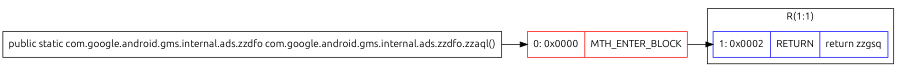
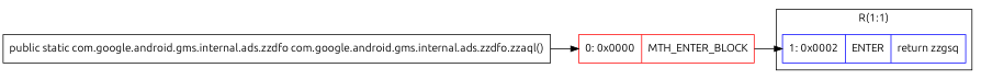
  digraph {
    rankdir=LR
    fontname=Ubuntu
    node [shape=record fontname=Ubuntu]
    edge [fontname=Ubuntu]
-   n1 [color=blue label="{1\:\ 0x0002|RETURN\l|return zzgsq\l}"]
+   n1 [color=blue label="{1\:\ 0x0002|ENTER\l|return zzgsq\l}"]
    n2 [color=red label="{0\:\ 0x0000|MTH_ENTER_BLOCK\l}"]
    n3 [label="{public static com.google.android.gms.internal.ads.zzdfo com.google.android.gms.internal.ads.zzdfo.zzaql() }"]
    subgraph cluster_1 {
      label="R(1:1)"
      n1
    }
    n2 -> n1
    n3 -> n2
  }
